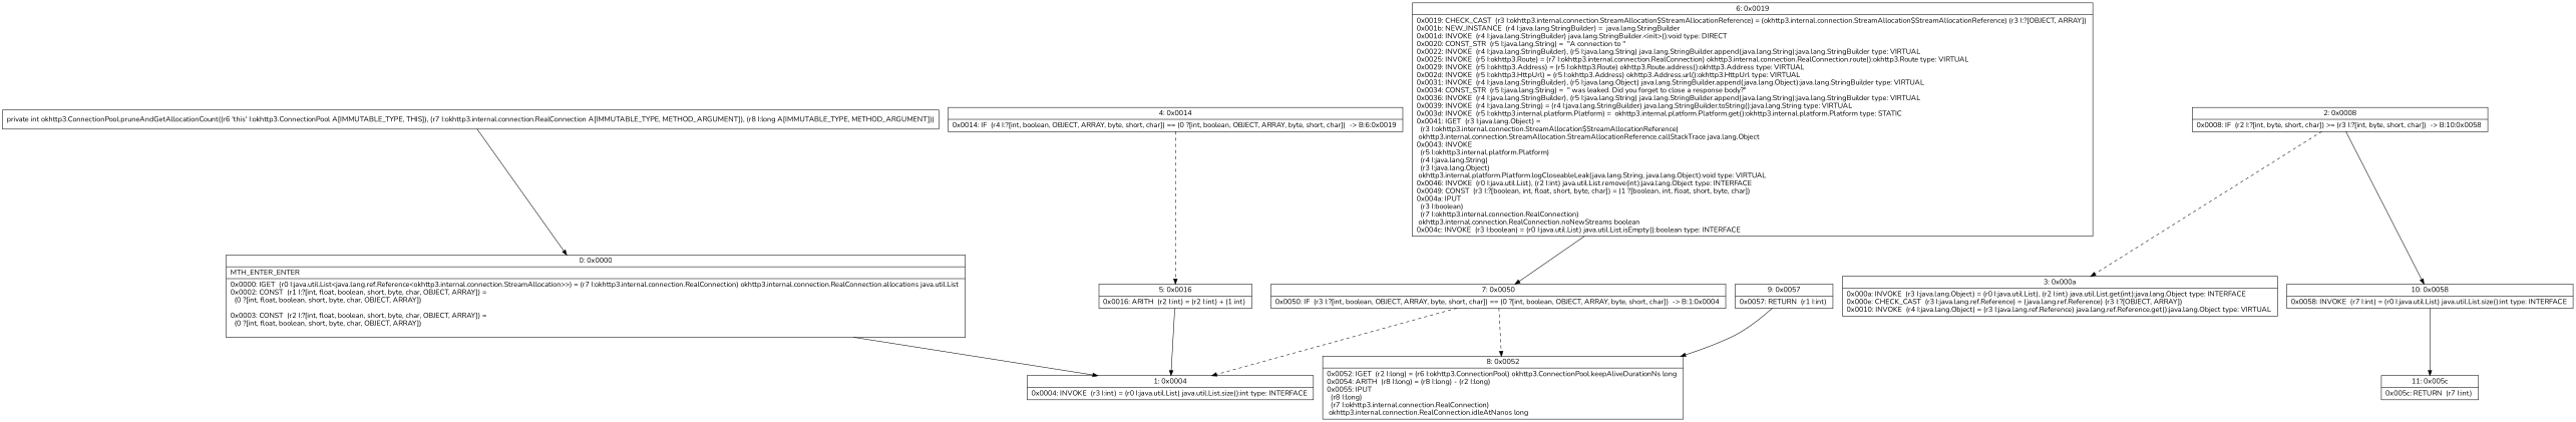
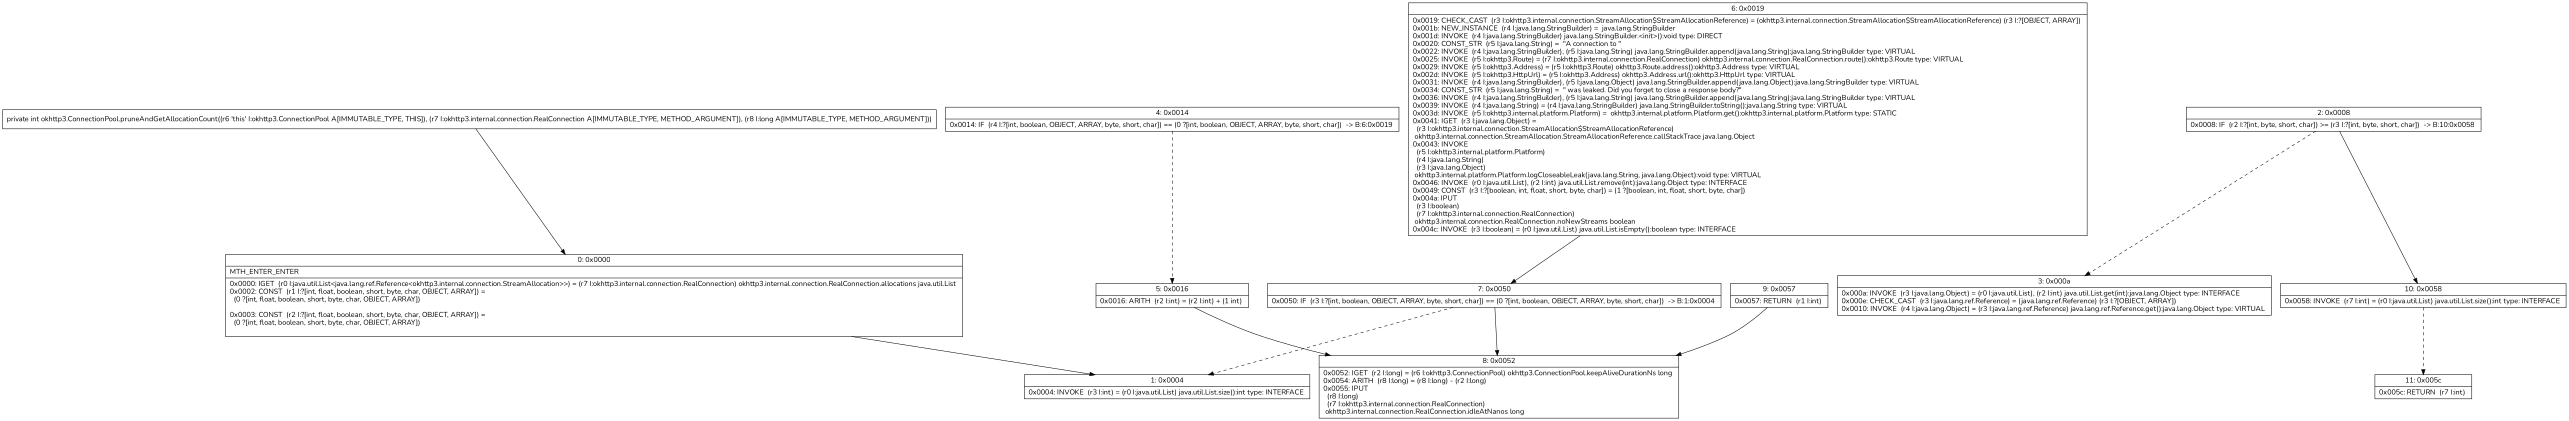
  digraph {
    fontname=Nunito
    node [fontname=Nunito shape=record]
    edge [fontname=Nunito]
    n1 [label="{0\:\ 0x0000|MTH_ENTER_ENTER\l|0x0000: IGET  (r0 I:java.util.List\<java.lang.ref.Reference\<okhttp3.internal.connection.StreamAllocation\>\>) = (r7 I:okhttp3.internal.connection.RealConnection) okhttp3.internal.connection.RealConnection.allocations java.util.List \l0x0002: CONST  (r1 I:?[int, float, boolean, short, byte, char, OBJECT, ARRAY]) = \l  (0 ?[int, float, boolean, short, byte, char, OBJECT, ARRAY])\l \l0x0003: CONST  (r2 I:?[int, float, boolean, short, byte, char, OBJECT, ARRAY]) = \l  (0 ?[int, float, boolean, short, byte, char, OBJECT, ARRAY])\l \l}"]
    n2 [label="{1\:\ 0x0004|0x0004: INVOKE  (r3 I:int) = (r0 I:java.util.List) java.util.List.size():int type: INTERFACE \l}"]
    n3 [label="{2\:\ 0x0008|0x0008: IF  (r2 I:?[int, byte, short, char]) \>= (r3 I:?[int, byte, short, char])  \-\> B:10:0x0058 \l}"]
    n4 [label="{3\:\ 0x000a|0x000a: INVOKE  (r3 I:java.lang.Object) = (r0 I:java.util.List), (r2 I:int) java.util.List.get(int):java.lang.Object type: INTERFACE \l0x000e: CHECK_CAST  (r3 I:java.lang.ref.Reference) = (java.lang.ref.Reference) (r3 I:?[OBJECT, ARRAY]) \l0x0010: INVOKE  (r4 I:java.lang.Object) = (r3 I:java.lang.ref.Reference) java.lang.ref.Reference.get():java.lang.Object type: VIRTUAL \l}"]
    n5 [label="{10\:\ 0x0058|0x0058: INVOKE  (r7 I:int) = (r0 I:java.util.List) java.util.List.size():int type: INTERFACE \l}"]
    n6 [label="{11\:\ 0x005c|0x005c: RETURN  (r7 I:int) \l}"]
    n7 [label="{4\:\ 0x0014|0x0014: IF  (r4 I:?[int, boolean, OBJECT, ARRAY, byte, short, char]) == (0 ?[int, boolean, OBJECT, ARRAY, byte, short, char])  \-\> B:6:0x0019 \l}"]
    n8 [label="{5\:\ 0x0016|0x0016: ARITH  (r2 I:int) = (r2 I:int) + (1 int) \l}"]
    n9 [label="{6\:\ 0x0019|0x0019: CHECK_CAST  (r3 I:okhttp3.internal.connection.StreamAllocation$StreamAllocationReference) = (okhttp3.internal.connection.StreamAllocation$StreamAllocationReference) (r3 I:?[OBJECT, ARRAY]) \l0x001b: NEW_INSTANCE  (r4 I:java.lang.StringBuilder) =  java.lang.StringBuilder \l0x001d: INVOKE  (r4 I:java.lang.StringBuilder) java.lang.StringBuilder.\<init\>():void type: DIRECT \l0x0020: CONST_STR  (r5 I:java.lang.String) =  \"A connection to \" \l0x0022: INVOKE  (r4 I:java.lang.StringBuilder), (r5 I:java.lang.String) java.lang.StringBuilder.append(java.lang.String):java.lang.StringBuilder type: VIRTUAL \l0x0025: INVOKE  (r5 I:okhttp3.Route) = (r7 I:okhttp3.internal.connection.RealConnection) okhttp3.internal.connection.RealConnection.route():okhttp3.Route type: VIRTUAL \l0x0029: INVOKE  (r5 I:okhttp3.Address) = (r5 I:okhttp3.Route) okhttp3.Route.address():okhttp3.Address type: VIRTUAL \l0x002d: INVOKE  (r5 I:okhttp3.HttpUrl) = (r5 I:okhttp3.Address) okhttp3.Address.url():okhttp3.HttpUrl type: VIRTUAL \l0x0031: INVOKE  (r4 I:java.lang.StringBuilder), (r5 I:java.lang.Object) java.lang.StringBuilder.append(java.lang.Object):java.lang.StringBuilder type: VIRTUAL \l0x0034: CONST_STR  (r5 I:java.lang.String) =  \" was leaked. Did you forget to close a response body?\" \l0x0036: INVOKE  (r4 I:java.lang.StringBuilder), (r5 I:java.lang.String) java.lang.StringBuilder.append(java.lang.String):java.lang.StringBuilder type: VIRTUAL \l0x0039: INVOKE  (r4 I:java.lang.String) = (r4 I:java.lang.StringBuilder) java.lang.StringBuilder.toString():java.lang.String type: VIRTUAL \l0x003d: INVOKE  (r5 I:okhttp3.internal.platform.Platform) =  okhttp3.internal.platform.Platform.get():okhttp3.internal.platform.Platform type: STATIC \l0x0041: IGET  (r3 I:java.lang.Object) = \l  (r3 I:okhttp3.internal.connection.StreamAllocation$StreamAllocationReference)\l okhttp3.internal.connection.StreamAllocation.StreamAllocationReference.callStackTrace java.lang.Object \l0x0043: INVOKE  \l  (r5 I:okhttp3.internal.platform.Platform)\l  (r4 I:java.lang.String)\l  (r3 I:java.lang.Object)\l okhttp3.internal.platform.Platform.logCloseableLeak(java.lang.String, java.lang.Object):void type: VIRTUAL \l0x0046: INVOKE  (r0 I:java.util.List), (r2 I:int) java.util.List.remove(int):java.lang.Object type: INTERFACE \l0x0049: CONST  (r3 I:?[boolean, int, float, short, byte, char]) = (1 ?[boolean, int, float, short, byte, char]) \l0x004a: IPUT  \l  (r3 I:boolean)\l  (r7 I:okhttp3.internal.connection.RealConnection)\l okhttp3.internal.connection.RealConnection.noNewStreams boolean \l0x004c: INVOKE  (r3 I:boolean) = (r0 I:java.util.List) java.util.List.isEmpty():boolean type: INTERFACE \l}"]
    n10 [label="{7\:\ 0x0050|0x0050: IF  (r3 I:?[int, boolean, OBJECT, ARRAY, byte, short, char]) == (0 ?[int, boolean, OBJECT, ARRAY, byte, short, char])  \-\> B:1:0x0004 \l}"]
    n11 [label="{8\:\ 0x0052|0x0052: IGET  (r2 I:long) = (r6 I:okhttp3.ConnectionPool) okhttp3.ConnectionPool.keepAliveDurationNs long \l0x0054: ARITH  (r8 I:long) = (r8 I:long) \- (r2 I:long) \l0x0055: IPUT  \l  (r8 I:long)\l  (r7 I:okhttp3.internal.connection.RealConnection)\l okhttp3.internal.connection.RealConnection.idleAtNanos long \l}"]
    n12 [label="{9\:\ 0x0057|0x0057: RETURN  (r1 I:int) \l}"]
    n13 [label="{private int okhttp3.ConnectionPool.pruneAndGetAllocationCount((r6 'this' I:okhttp3.ConnectionPool A[IMMUTABLE_TYPE, THIS]), (r7 I:okhttp3.internal.connection.RealConnection A[IMMUTABLE_TYPE, METHOD_ARGUMENT]), (r8 I:long A[IMMUTABLE_TYPE, METHOD_ARGUMENT])) }"]
    n1 -> n2
    n3 -> n4 [style=dashed]
    n3 -> n5
-   n5 -> n6
+   n5 -> n6 [style=dashed]
    n7 -> n8 [style=dashed]
-   n8 -> n2
+   n8 -> n11
    n9 -> n10
    n10 -> n2 [style=dashed]
-   n10 -> n11 [style=dashed]
+   n10 -> n11 [style=solid]
    n12 -> n11
    n13 -> n1
  }
